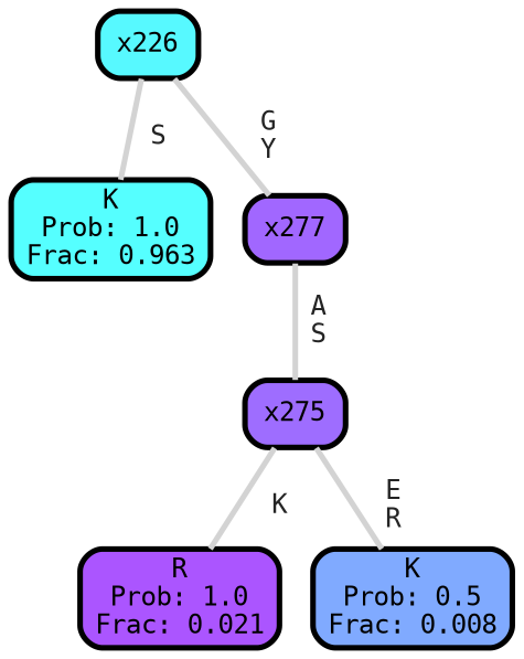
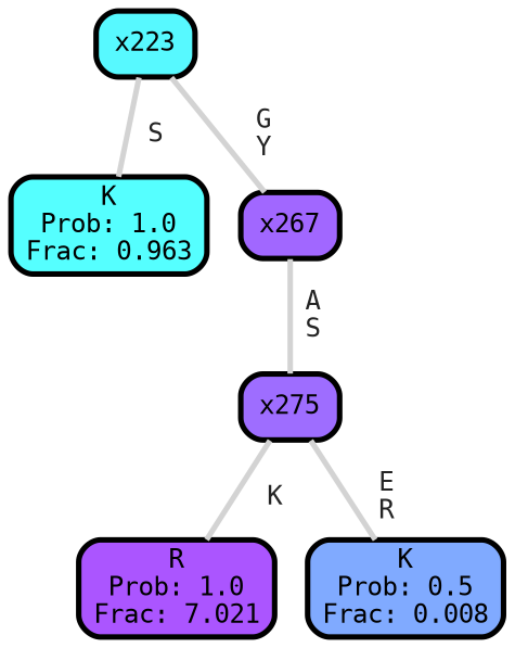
  graph {
    fontname="DejaVu Sans Mono"
    ranksep="0 equally"
    splines=straight
    node [color=black fontcolor=black fontname="DejaVu Sans Mono" penwidth=3 shape=box style="filled, rounded"]
    edge [color=lightgray fontcolor=grey14 fontname="DejaVu Sans Mono" fontweight=bold penwidth=3]
    n1 [fillcolor="#55ffff" label="K\nProb: 1.0\nFrac: 0.963"]
-   n2 [fillcolor="#57f9ff" label=x226]
-   n3 [fillcolor="#a167ff" label=x277]
+   n2 [fillcolor="#57f9ff" label=x223]
+   n3 [fillcolor="#a167ff" label=x267]
    n4 [fillcolor="#9e6dff" label=x275]
-   n5 [fillcolor="#ab55ff" label="R\nProb: 1.0\nFrac: 0.021"]
+   n5 [fillcolor="#ab55ff" label="R\nProb: 1.0\nFrac: 7.021"]
    n6 [fillcolor="#80aaff" label="K\nProb: 0.5\nFrac: 0.008"]
    subgraph sub_1 {
      rank=same
    }
    n2 -- n1 [label=" S"]
    n2 -- n3 [label=" G\n Y"]
    n3 -- n4 [label=" A\n S"]
    n4 -- n5 [label=" K"]
    n4 -- n6 [label=" E\n R"]
  }
